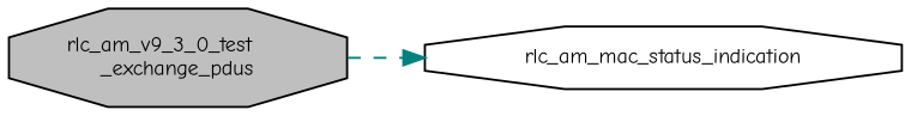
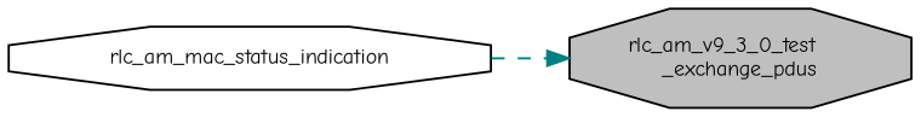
  digraph {
    rankdir=LR
    fontname="Comic Neue"
    node [color=black fontname="Comic Neue" fontsize=10 shape=octagon style=filled]
    n1 [fillcolor=grey75 fontcolor=black height=0.2 label="rlc_am_v9_3_0_test\l_exchange_pdus" width=0.4]
    n2 [fillcolor=white height=0.2 label=rlc_am_mac_status_indication width=0.4]
-   n1 -> n2 [color=teal fontname="Comic Neue" fontsize=10 labelfontname=Helvetica labelfontsize=10 style=dashed]
+   n2 -> n1 [color=teal fontname="Comic Neue" fontsize=10 labelfontname=Helvetica labelfontsize=10 style=dashed]
  }
